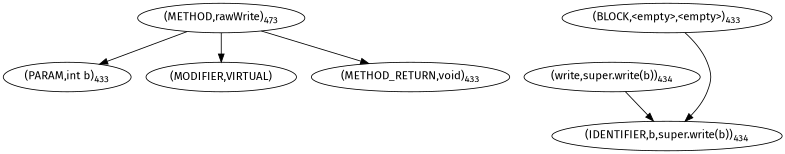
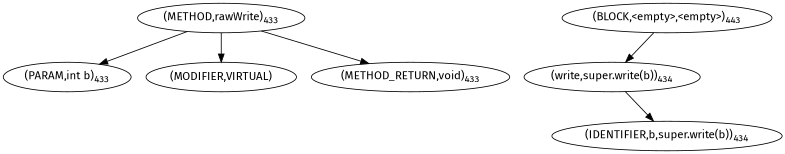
  digraph {
    fontname="Fira Sans"
    node [fontname="Fira Sans"]
    edge [fontname="Fira Sans"]
-   n1 [label=<(METHOD,rawWrite)<SUB>473</SUB>>]
+   n1 [label=<(METHOD,rawWrite)<SUB>433</SUB>>]
    n2 [label=<(PARAM,int b)<SUB>433</SUB>>]
    n3 [label=<(MODIFIER,VIRTUAL)>]
    n4 [label=<(METHOD_RETURN,void)<SUB>433</SUB>>]
-   n5 [label=<(BLOCK,&lt;empty&gt;,&lt;empty&gt;)<SUB>433</SUB>>]
+   n5 [label=<(BLOCK,&lt;empty&gt;,&lt;empty&gt;)<SUB>443</SUB>>]
    n6 [label=<(write,super.write(b))<SUB>434</SUB>>]
    n7 [label=<(IDENTIFIER,b,super.write(b))<SUB>434</SUB>>]
    n1 -> n2
    n1 -> n3
    n1 -> n4
-   n5 -> n7
+   n5 -> n6
    n6 -> n7
  }
